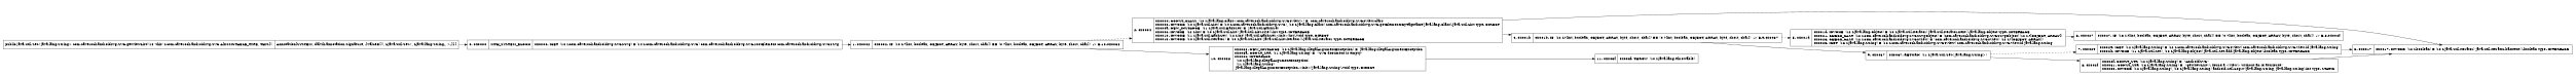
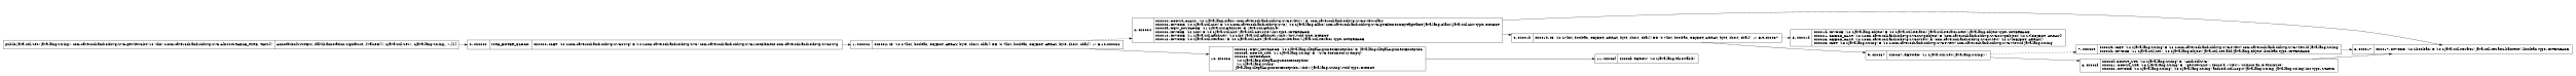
  digraph {
    rankdir=LR
    node [shape=record]
-   n1 [label="{0\:\ 0x0000|MTH_SYSTEM_BLOCK\l|0x0000: IGET  (r0 I:com.caverock.androidsvg.SVG$Svg) = (r4 I:com.caverock.androidsvg.SVG) com.caverock.androidsvg.SVG.rootElement com.caverock.androidsvg.SVG$Svg \l}"]
+   n1 [label="{0\:\ 0x0000|MTH_ENTER_BLOCK\l|0x0000: IGET  (r0 I:com.caverock.androidsvg.SVG$Svg) = (r4 I:com.caverock.androidsvg.SVG) com.caverock.androidsvg.SVG.rootElement com.caverock.androidsvg.SVG$Svg \l}"]
    n2 [label="{1\:\ 0x0002|0x0002: IF  (r0 I:?[int, boolean, OBJECT, ARRAY, byte, short, char]) == (0 ?[int, boolean, OBJECT, ARRAY, byte, short, char])  \-\> B:10:0x0038 \l}"]
    n3 [label="{2\:\ 0x0004|0x0004: CONST_CLASS  (r0 I:java.lang.Class\<com.caverock.androidsvg.SVG$View\>) =  com.caverock.androidsvg.SVG$View.class \l0x0006: INVOKE  (r0 I:java.util.List) = (r4 I:com.caverock.androidsvg.SVG), (r0 I:java.lang.Class) com.caverock.androidsvg.SVG.getElementsByTagName(java.lang.Class):java.util.List type: DIRECT \l0x000a: NEW_INSTANCE  (r1 I:java.util.HashSet) =  java.util.HashSet \l0x000c: INVOKE  (r2 I:int) = (r0 I:java.util.List) java.util.List.size():int type: INTERFACE \l0x0010: INVOKE  (r1 I:java.util.HashSet), (r2 I:int) java.util.HashSet.\<init\>(int):void type: DIRECT \l0x0013: INVOKE  (r0 I:java.util.Iterator) = (r0 I:java.util.List) java.util.List.iterator():java.util.Iterator type: INTERFACE \l}"]
    n4 [label="{10\:\ 0x0038|0x0038: NEW_INSTANCE  (r0 I:java.lang.IllegalArgumentException) =  java.lang.IllegalArgumentException \l0x003a: CONST_STR  (r1 I:java.lang.String) =  \"SVG document is empty\" \l0x003c: INTERFACE  \l  (r0 I:java.lang.IllegalArgumentException)\l  (r1 I:java.lang.String)\l java.lang.IllegalArgumentException.\<init\>(java.lang.String):void type: DIRECT \l}"]
    n5 [label="{3\:\ 0x0017|0x0017: INVOKE  (r2 I:boolean) = (r0 I:java.util.Iterator) java.util.Iterator.hasNext():boolean type: INTERFACE \l}"]
    n6 [label="{4\:\ 0x001b|0x001b: IF  (r2 I:?[int, boolean, OBJECT, ARRAY, byte, short, char]) == (0 ?[int, boolean, OBJECT, ARRAY, byte, short, char])  \-\> B:9:0x0037 \l}"]
    n7 [label="{11\:\ 0x003f|0x003f: THROW  (r0 I:java.lang.Throwable) \l}"]
    n8 [label="{5\:\ 0x001d|0x001d: INVOKE  (r2 I:java.lang.Object) = (r0 I:java.util.Iterator) java.util.Iterator.next():java.lang.Object type: INTERFACE \l0x0021: CHECK_CAST  (r2 I:com.caverock.androidsvg.SVG$SvgObject) = (com.caverock.androidsvg.SVG$SvgObject) (r2 I:?[OBJECT, ARRAY]) \l0x0023: CHECK_CAST  (r2 I:com.caverock.androidsvg.SVG$View) = (com.caverock.androidsvg.SVG$View) (r2 I:?[OBJECT, ARRAY]) \l0x0025: IGET  (r3 I:java.lang.String) = (r2 I:com.caverock.androidsvg.SVG$View) com.caverock.androidsvg.SVG.View.id java.lang.String \l}"]
    n9 [label="{9\:\ 0x0037|0x0037: RETURN  (r1 I:java.util.Set\<java.lang.String\>) \l}"]
-   n10 [label="{6\:\ 0x0027|0x0027: IF  (r3 I:?[int, boolean, OBJECT, ARRAY, byte, short, char]) == (0 ?[int, boolean, OBJECT, ARRAY, byte, short, char])  \-\> B:8:0x002f \l}"]
    n11 [label="{7\:\ 0x0029|0x0029: IGET  (r2 I:java.lang.String) = (r2 I:com.caverock.androidsvg.SVG$View) com.caverock.androidsvg.SVG.View.id java.lang.String \l0x002b: INVOKE  (r1 I:java.util.Set), (r2 I:java.lang.Object) java.util.Set.add(java.lang.Object):boolean type: INTERFACE \l}"]
    n12 [label="{8\:\ 0x002f|0x002f: CONST_STR  (r2 I:java.lang.String) =  \"AndroidSVG\" \l0x0031: CONST_STR  (r3 I:java.lang.String) =  \"getViewList(): found a \<view\> without an id attribute\" \l0x0033: INVOKE  (r2 I:java.lang.String), (r3 I:java.lang.String) android.util.Log.w(java.lang.String, java.lang.String):int type: STATIC \l}"]
    n13 [label="{public java.util.Set\<java.lang.String\> com.caverock.androidsvg.SVG.getViewList((r4 'this' I:com.caverock.androidsvg.SVG A[IMMUTABLE_TYPE, THIS]))  | Annotation[SYSTEM, dalvik.annotation.Signature, \{value=[(), Ljava\/util\/Set\<, Ljava\/lang\/String;, \>;]\}]\l}"]
    n1 -> n2
    n2 -> n3 [style=dashed]
    n2 -> n4
    n3 -> n5
    n3 -> n6
    n4 -> n7
    n6 -> n8 [style=dashed]
    n6 -> n9
-   n8 -> n10
    n9 -> n11 [style=dashed]
    n9 -> n12
    n11 -> n5
    n12 -> n5
    n13 -> n1
  }
